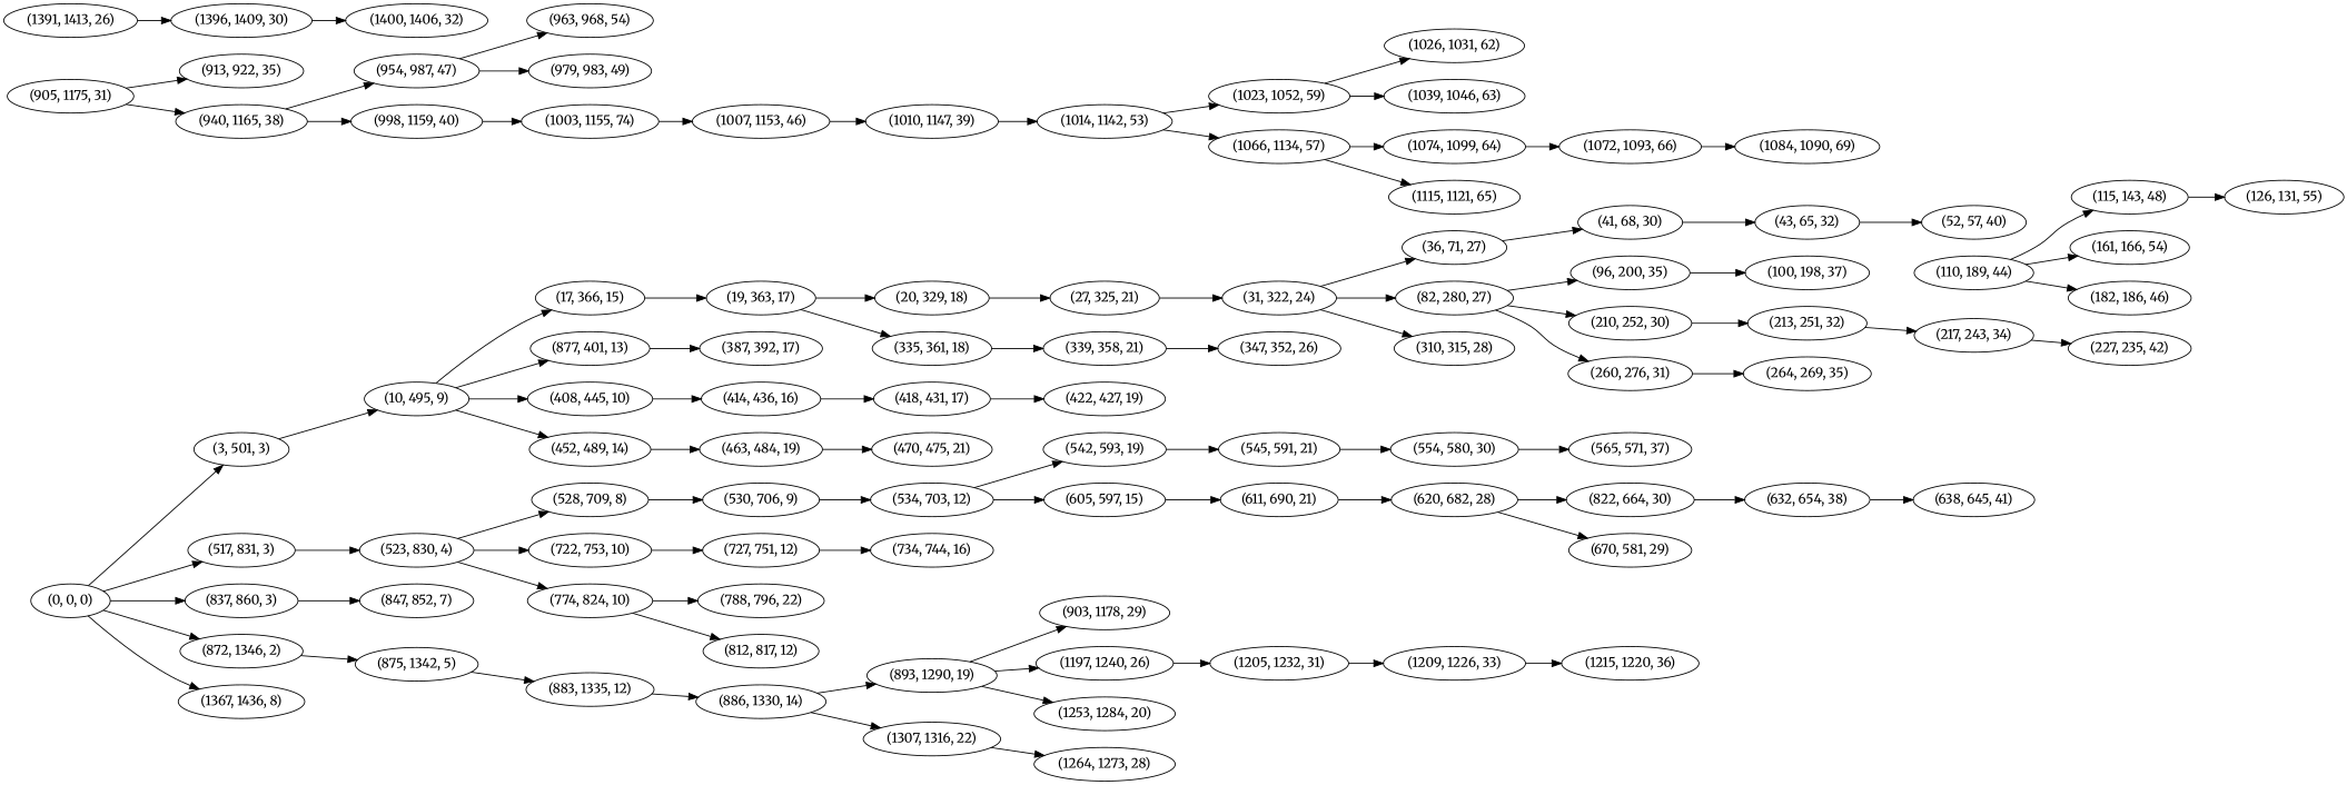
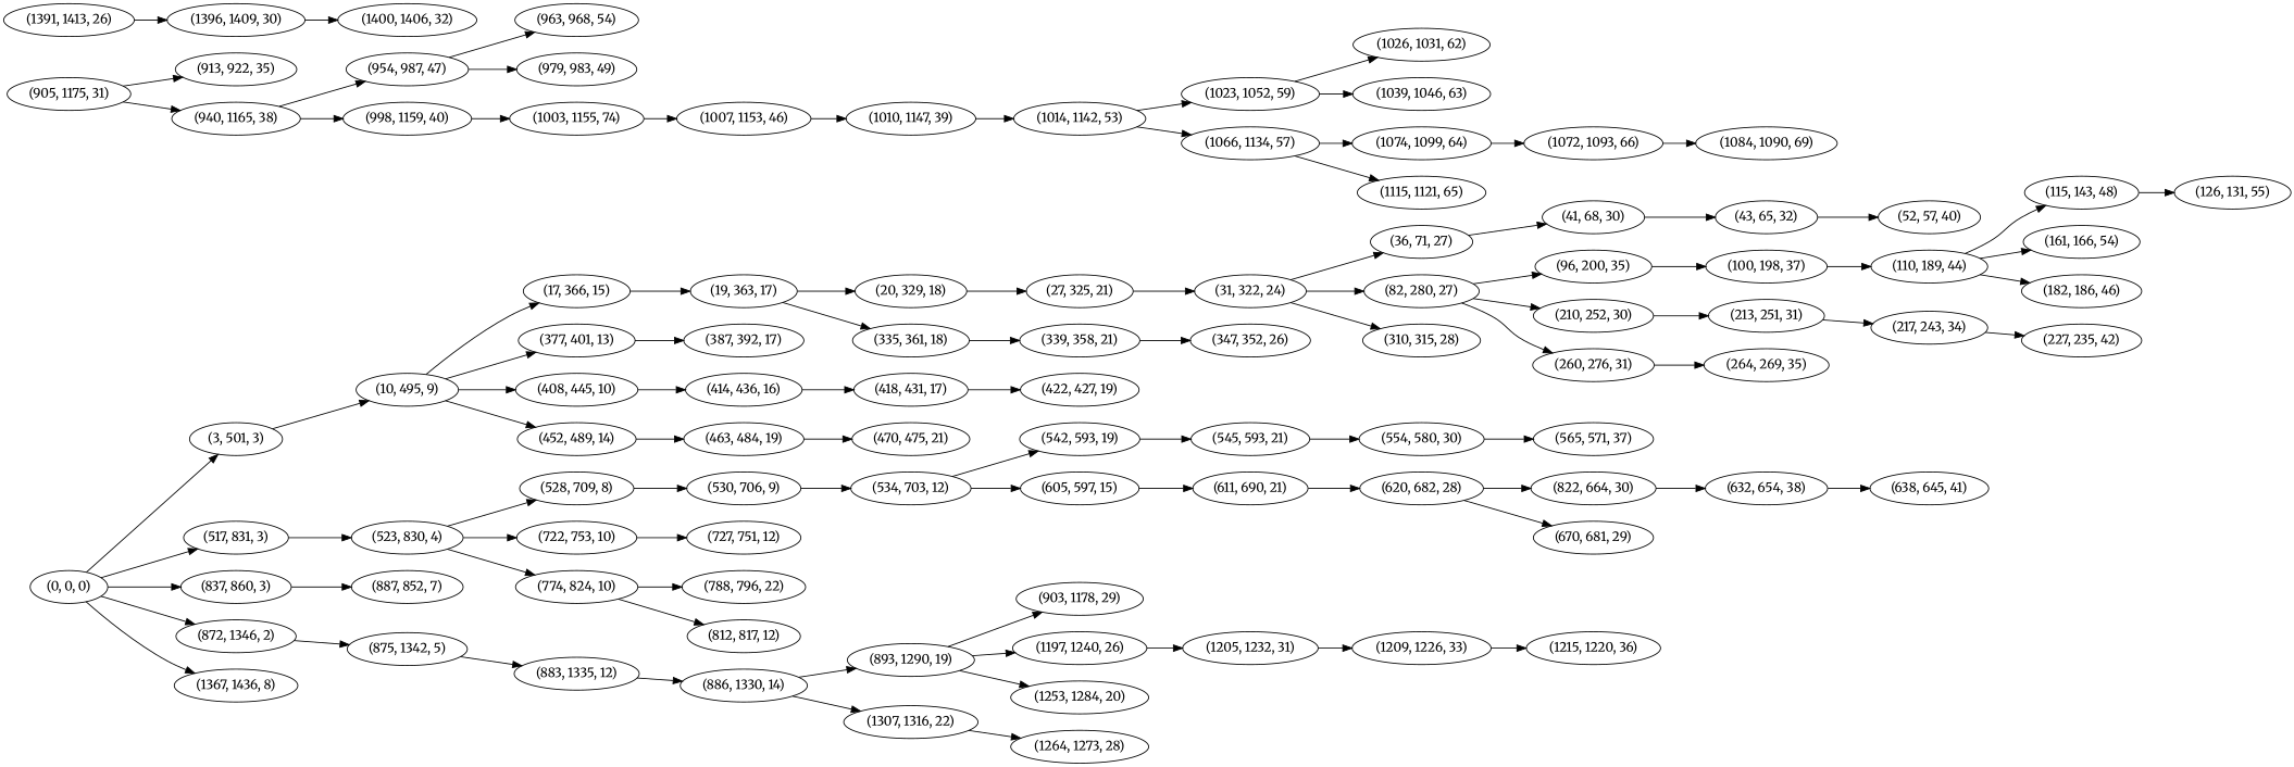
  digraph {
    fontname=Merriweather
    rankdir=LR
    node [fontname=Merriweather]
    edge [fontname=Merriweather]
    "(0, 0, 0)"
    "(3, 501, 3)"
    "(517, 831, 3)"
    "(837, 860, 3)"
    "(872, 1346, 2)"
    "(1367, 1436, 8)"
    "(10, 495, 9)"
    "(523, 830, 4)"
-   "(847, 852, 7)"
+   "(847, 852, 7)" [label="(887, 852, 7)"]
    "(875, 1342, 5)"
    "(17, 366, 15)"
-   "(377, 401, 13)" [label="(877, 401, 13)"]
+   "(377, 401, 13)"
    "(408, 445, 10)"
    "(452, 489, 14)"
    "(19, 363, 17)"
    "(387, 392, 17)"
    "(414, 436, 16)"
    "(463, 484, 19)"
    "(20, 329, 18)"
    "(335, 361, 18)"
    "(27, 325, 21)"
    "(339, 358, 21)"
    "(31, 322, 24)"
    "(36, 71, 27)"
    "(82, 280, 27)"
    "(310, 315, 28)"
    "(41, 68, 30)"
    "(96, 200, 35)"
    "(210, 252, 30)"
    "(260, 276, 31)"
    "(43, 65, 32)"
    "(52, 57, 40)"
    "(100, 198, 37)"
-   "(213, 251, 31)" [label="(213, 251, 32)"]
+   "(213, 251, 31)"
    "(264, 269, 35)"
    "(110, 189, 44)"
    "(115, 143, 48)"
    "(161, 166, 54)"
    "(182, 186, 46)"
    "(126, 131, 55)"
    "(217, 243, 34)"
    "(227, 235, 42)"
    "(347, 352, 26)"
    "(418, 431, 17)"
    "(422, 427, 19)"
    "(470, 475, 21)"
    "(528, 709, 8)"
    "(722, 753, 10)"
    "(774, 824, 10)"
    "(530, 706, 9)"
    "(727, 751, 12)"
    "(788, 796, 22)"
    "(812, 817, 12)"
    "(534, 703, 12)"
    "(542, 593, 19)"
    n56 [label="(605, 597, 15)"]
-   "(545, 591, 21)"
+   "(545, 591, 21)" [label="(545, 593, 21)"]
    "(611, 690, 21)"
    "(554, 580, 30)"
    "(565, 571, 37)"
    "(620, 682, 28)"
    n62 [label="(822, 664, 30)"]
-   "(670, 681, 29)" [label="(670, 581, 29)"]
+   "(670, 681, 29)"
    "(632, 654, 38)"
    "(638, 645, 41)"
-   "(734, 744, 16)"
    "(883, 1335, 12)"
    "(886, 1330, 14)"
    "(893, 1290, 19)"
    "(1307, 1316, 22)"
    "(903, 1178, 29)"
    "(1197, 1240, 26)"
    "(1253, 1284, 20)"
    "(1264, 1273, 28)"
    "(1205, 1232, 31)"
    "(905, 1175, 31)"
    "(913, 922, 35)"
    "(940, 1165, 38)"
    "(954, 987, 47)"
    "(998, 1159, 40)"
    "(963, 968, 54)"
    "(979, 983, 49)"
    n83 [label="(1003, 1155, 74)"]
    "(1007, 1153, 46)"
    n85 [label="(1010, 1147, 39)"]
    "(1014, 1142, 53)"
    "(1023, 1052, 59)"
    "(1066, 1134, 57)"
    "(1026, 1031, 62)"
    "(1039, 1046, 63)"
    "(1074, 1099, 64)"
    "(1115, 1121, 65)"
    n93 [label="(1072, 1093, 66)"]
    "(1084, 1090, 69)"
    "(1209, 1226, 33)"
    "(1215, 1220, 36)"
    "(1391, 1413, 26)"
    "(1396, 1409, 30)"
    "(1400, 1406, 32)"
    "(0, 0, 0)" -> "(3, 501, 3)"
    "(0, 0, 0)" -> "(517, 831, 3)"
    "(0, 0, 0)" -> "(837, 860, 3)"
    "(0, 0, 0)" -> "(872, 1346, 2)"
    "(0, 0, 0)" -> "(1367, 1436, 8)"
    "(3, 501, 3)" -> "(10, 495, 9)"
    "(517, 831, 3)" -> "(523, 830, 4)"
    "(837, 860, 3)" -> "(847, 852, 7)"
    "(872, 1346, 2)" -> "(875, 1342, 5)"
    "(10, 495, 9)" -> "(17, 366, 15)"
    "(10, 495, 9)" -> "(377, 401, 13)"
    "(10, 495, 9)" -> "(408, 445, 10)"
    "(10, 495, 9)" -> "(452, 489, 14)"
    "(523, 830, 4)" -> "(528, 709, 8)"
    "(523, 830, 4)" -> "(722, 753, 10)"
    "(523, 830, 4)" -> "(774, 824, 10)"
    "(875, 1342, 5)" -> "(883, 1335, 12)"
    "(17, 366, 15)" -> "(19, 363, 17)"
    "(377, 401, 13)" -> "(387, 392, 17)"
    "(408, 445, 10)" -> "(414, 436, 16)"
    "(452, 489, 14)" -> "(463, 484, 19)"
    "(19, 363, 17)" -> "(20, 329, 18)"
    "(19, 363, 17)" -> "(335, 361, 18)"
    "(414, 436, 16)" -> "(418, 431, 17)"
    "(463, 484, 19)" -> "(470, 475, 21)"
    "(20, 329, 18)" -> "(27, 325, 21)"
    "(335, 361, 18)" -> "(339, 358, 21)"
    "(27, 325, 21)" -> "(31, 322, 24)"
    "(339, 358, 21)" -> "(347, 352, 26)"
    "(31, 322, 24)" -> "(36, 71, 27)"
    "(31, 322, 24)" -> "(82, 280, 27)"
    "(31, 322, 24)" -> "(310, 315, 28)"
    "(36, 71, 27)" -> "(41, 68, 30)"
    "(82, 280, 27)" -> "(96, 200, 35)"
    "(82, 280, 27)" -> "(210, 252, 30)"
    "(82, 280, 27)" -> "(260, 276, 31)"
    "(41, 68, 30)" -> "(43, 65, 32)"
    "(96, 200, 35)" -> "(100, 198, 37)"
    "(210, 252, 30)" -> "(213, 251, 31)"
    "(260, 276, 31)" -> "(264, 269, 35)"
    "(43, 65, 32)" -> "(52, 57, 40)"
+   "(100, 198, 37)" -> "(110, 189, 44)"
    "(213, 251, 31)" -> "(217, 243, 34)"
    "(110, 189, 44)" -> "(115, 143, 48)"
    "(110, 189, 44)" -> "(161, 166, 54)"
    "(110, 189, 44)" -> "(182, 186, 46)"
    "(115, 143, 48)" -> "(126, 131, 55)"
    "(217, 243, 34)" -> "(227, 235, 42)"
    "(418, 431, 17)" -> "(422, 427, 19)"
    "(528, 709, 8)" -> "(530, 706, 9)"
    "(722, 753, 10)" -> "(727, 751, 12)"
    "(774, 824, 10)" -> "(788, 796, 22)"
    "(774, 824, 10)" -> "(812, 817, 12)"
    "(530, 706, 9)" -> "(534, 703, 12)"
-   "(727, 751, 12)" -> "(734, 744, 16)"
    "(534, 703, 12)" -> "(542, 593, 19)"
    "(534, 703, 12)" -> n56
    "(542, 593, 19)" -> "(545, 591, 21)"
    n56 -> "(611, 690, 21)"
    "(545, 591, 21)" -> "(554, 580, 30)"
    "(611, 690, 21)" -> "(620, 682, 28)"
    "(554, 580, 30)" -> "(565, 571, 37)"
    "(620, 682, 28)" -> n62
    "(620, 682, 28)" -> "(670, 681, 29)"
    n62 -> "(632, 654, 38)"
    "(632, 654, 38)" -> "(638, 645, 41)"
    "(883, 1335, 12)" -> "(886, 1330, 14)"
    "(886, 1330, 14)" -> "(893, 1290, 19)"
    "(886, 1330, 14)" -> "(1307, 1316, 22)"
    "(893, 1290, 19)" -> "(903, 1178, 29)"
    "(893, 1290, 19)" -> "(1197, 1240, 26)"
    "(893, 1290, 19)" -> "(1253, 1284, 20)"
    "(1307, 1316, 22)" -> "(1264, 1273, 28)"
    "(1197, 1240, 26)" -> "(1205, 1232, 31)"
    "(1205, 1232, 31)" -> "(1209, 1226, 33)"
    "(905, 1175, 31)" -> "(913, 922, 35)"
    "(905, 1175, 31)" -> "(940, 1165, 38)"
    "(940, 1165, 38)" -> "(954, 987, 47)"
    "(940, 1165, 38)" -> "(998, 1159, 40)"
    "(954, 987, 47)" -> "(963, 968, 54)"
    "(954, 987, 47)" -> "(979, 983, 49)"
    "(998, 1159, 40)" -> n83
    n83 -> "(1007, 1153, 46)"
    "(1007, 1153, 46)" -> n85
    n85 -> "(1014, 1142, 53)"
    "(1014, 1142, 53)" -> "(1023, 1052, 59)"
    "(1014, 1142, 53)" -> "(1066, 1134, 57)"
    "(1023, 1052, 59)" -> "(1026, 1031, 62)"
    "(1023, 1052, 59)" -> "(1039, 1046, 63)"
    "(1066, 1134, 57)" -> "(1074, 1099, 64)"
    "(1066, 1134, 57)" -> "(1115, 1121, 65)"
    "(1074, 1099, 64)" -> n93
    n93 -> "(1084, 1090, 69)"
    "(1209, 1226, 33)" -> "(1215, 1220, 36)"
    "(1391, 1413, 26)" -> "(1396, 1409, 30)"
    "(1396, 1409, 30)" -> "(1400, 1406, 32)"
  }
